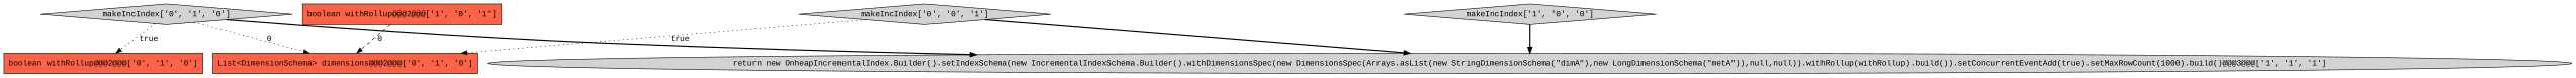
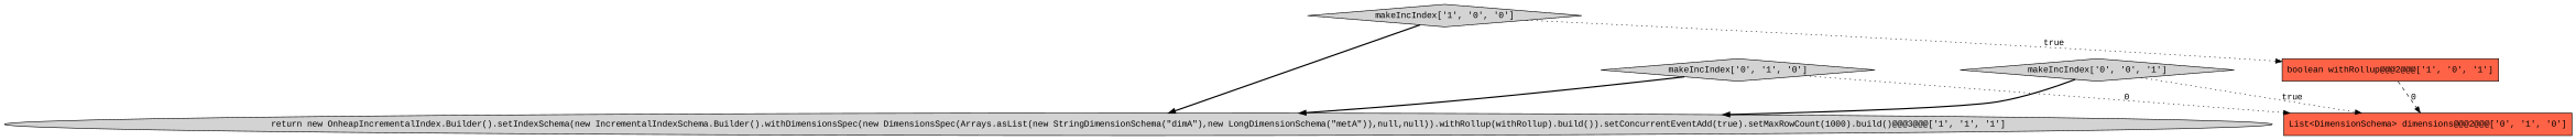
  digraph {
    fontname="Liberation Mono"
    node [fillcolor=lightgray fontname="Liberation Mono" shape=diamond style=filled]
    edge [fontname="Liberation Mono" style=dotted]
    n1 [label="makeIncIndex['0', '0', '1']"]
    n2 [label="return new OnheapIncrementalIndex.Builder().setIndexSchema(new IncrementalIndexSchema.Builder().withDimensionsSpec(new DimensionsSpec(Arrays.asList(new StringDimensionSchema(\"dimA\"),new LongDimensionSchema(\"metA\")),null,null)).withRollup(withRollup).build()).setConcurrentEventAdd(true).setMaxRowCount(1000).build()@@@3@@@['1', '1', '1']" shape=ellipse]
    n3 [fillcolor=tomato label="List<DimensionSchema> dimensions@@@2@@@['0', '1', '0']" shape=box]
    n4 [fillcolor=tomato label="boolean withRollup@@@2@@@['1', '0', '1']" shape=box]
-   n5 [fillcolor=tomato label="boolean withRollup@@@2@@@['0', '1', '0']" shape=box]
    n6 [label="makeIncIndex['0', '1', '0']"]
    n7 [label="makeIncIndex['1', '0', '0']"]
    n1 -> n2 [style=bold]
    n1 -> n3 [label=true]
    n4 -> n3 [label=0 style=dashed]
    n6 -> n2 [style=bold]
    n6 -> n3 [label=0]
-   n6 -> n5 [label=true]
    n7 -> n2 [style=bold]
+   n7 -> n4 [label=true]
  }
